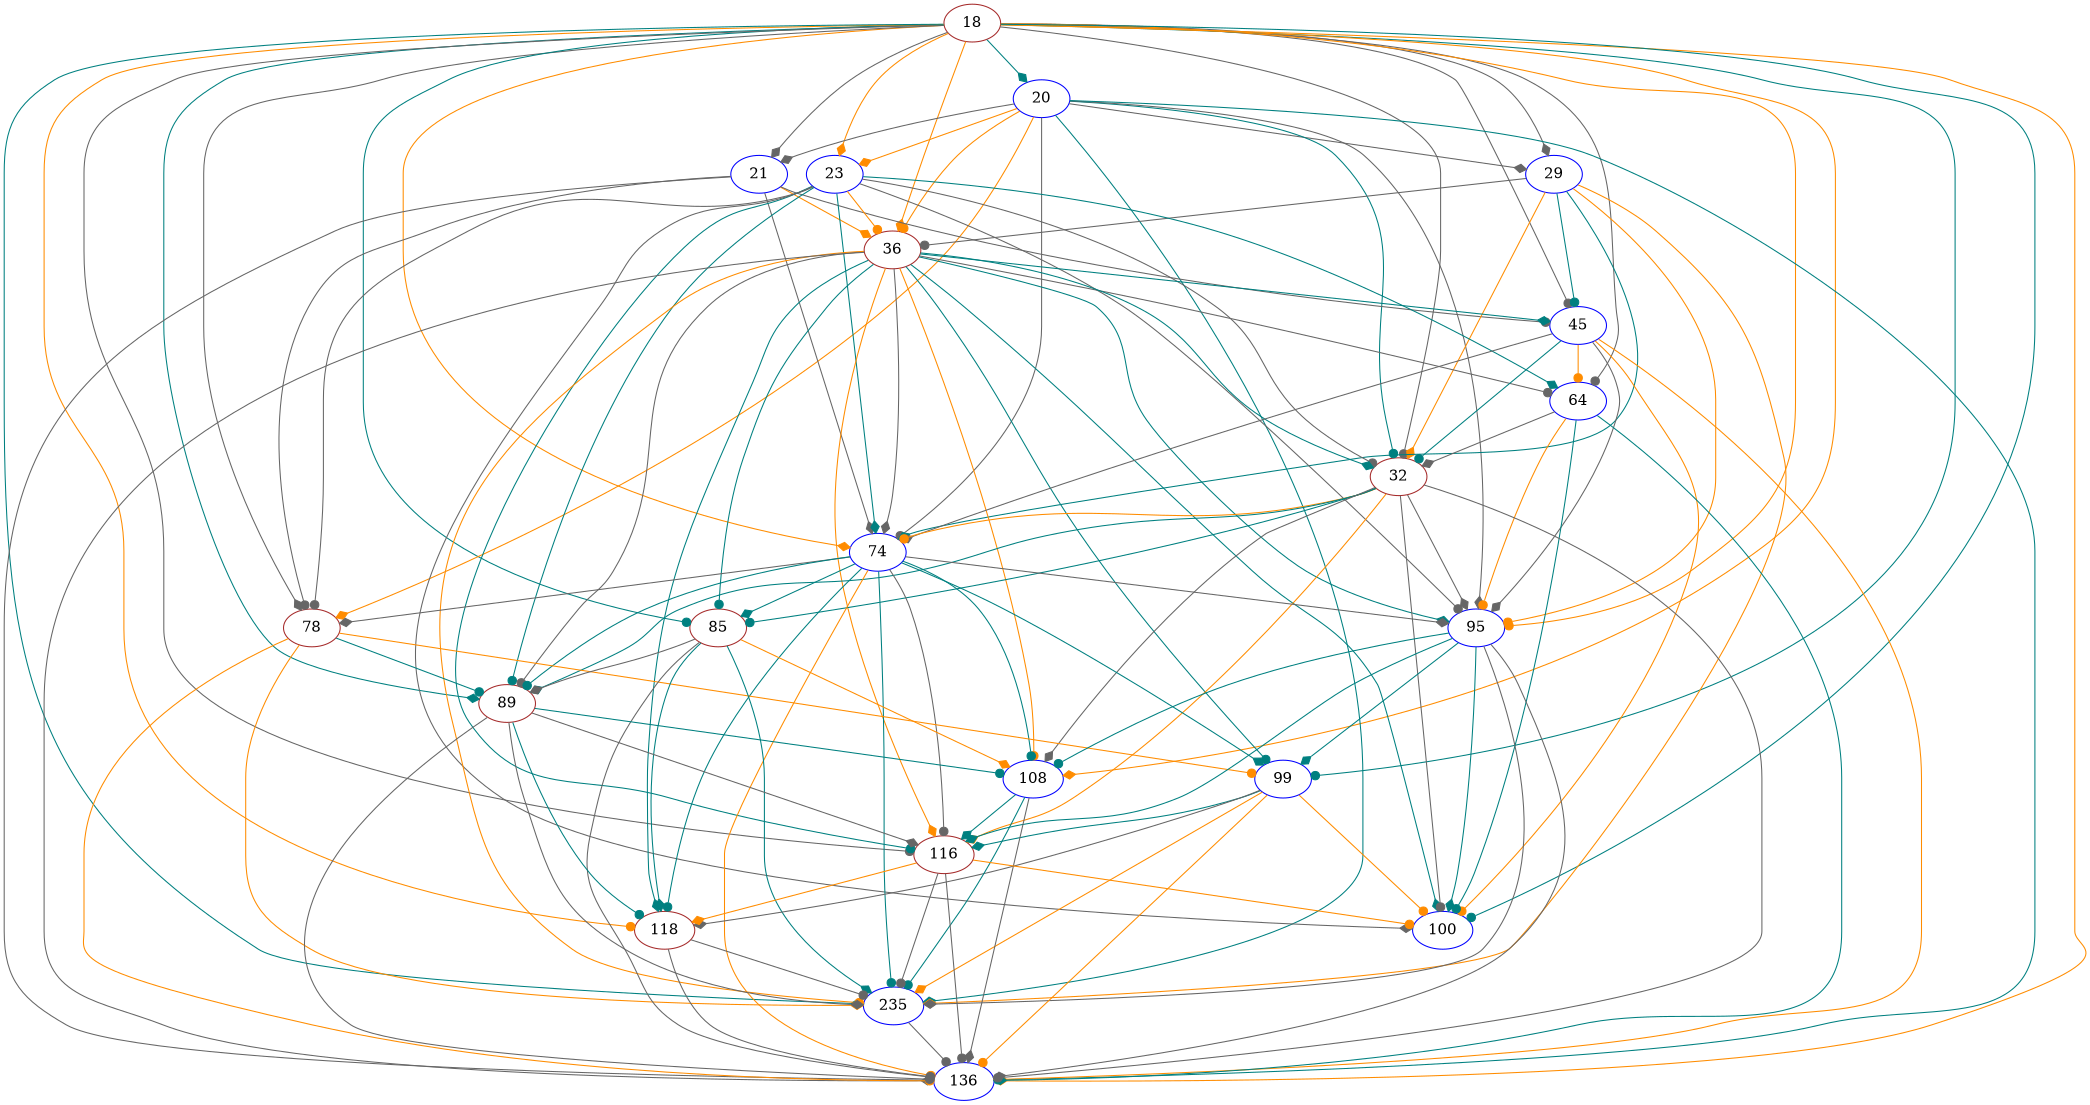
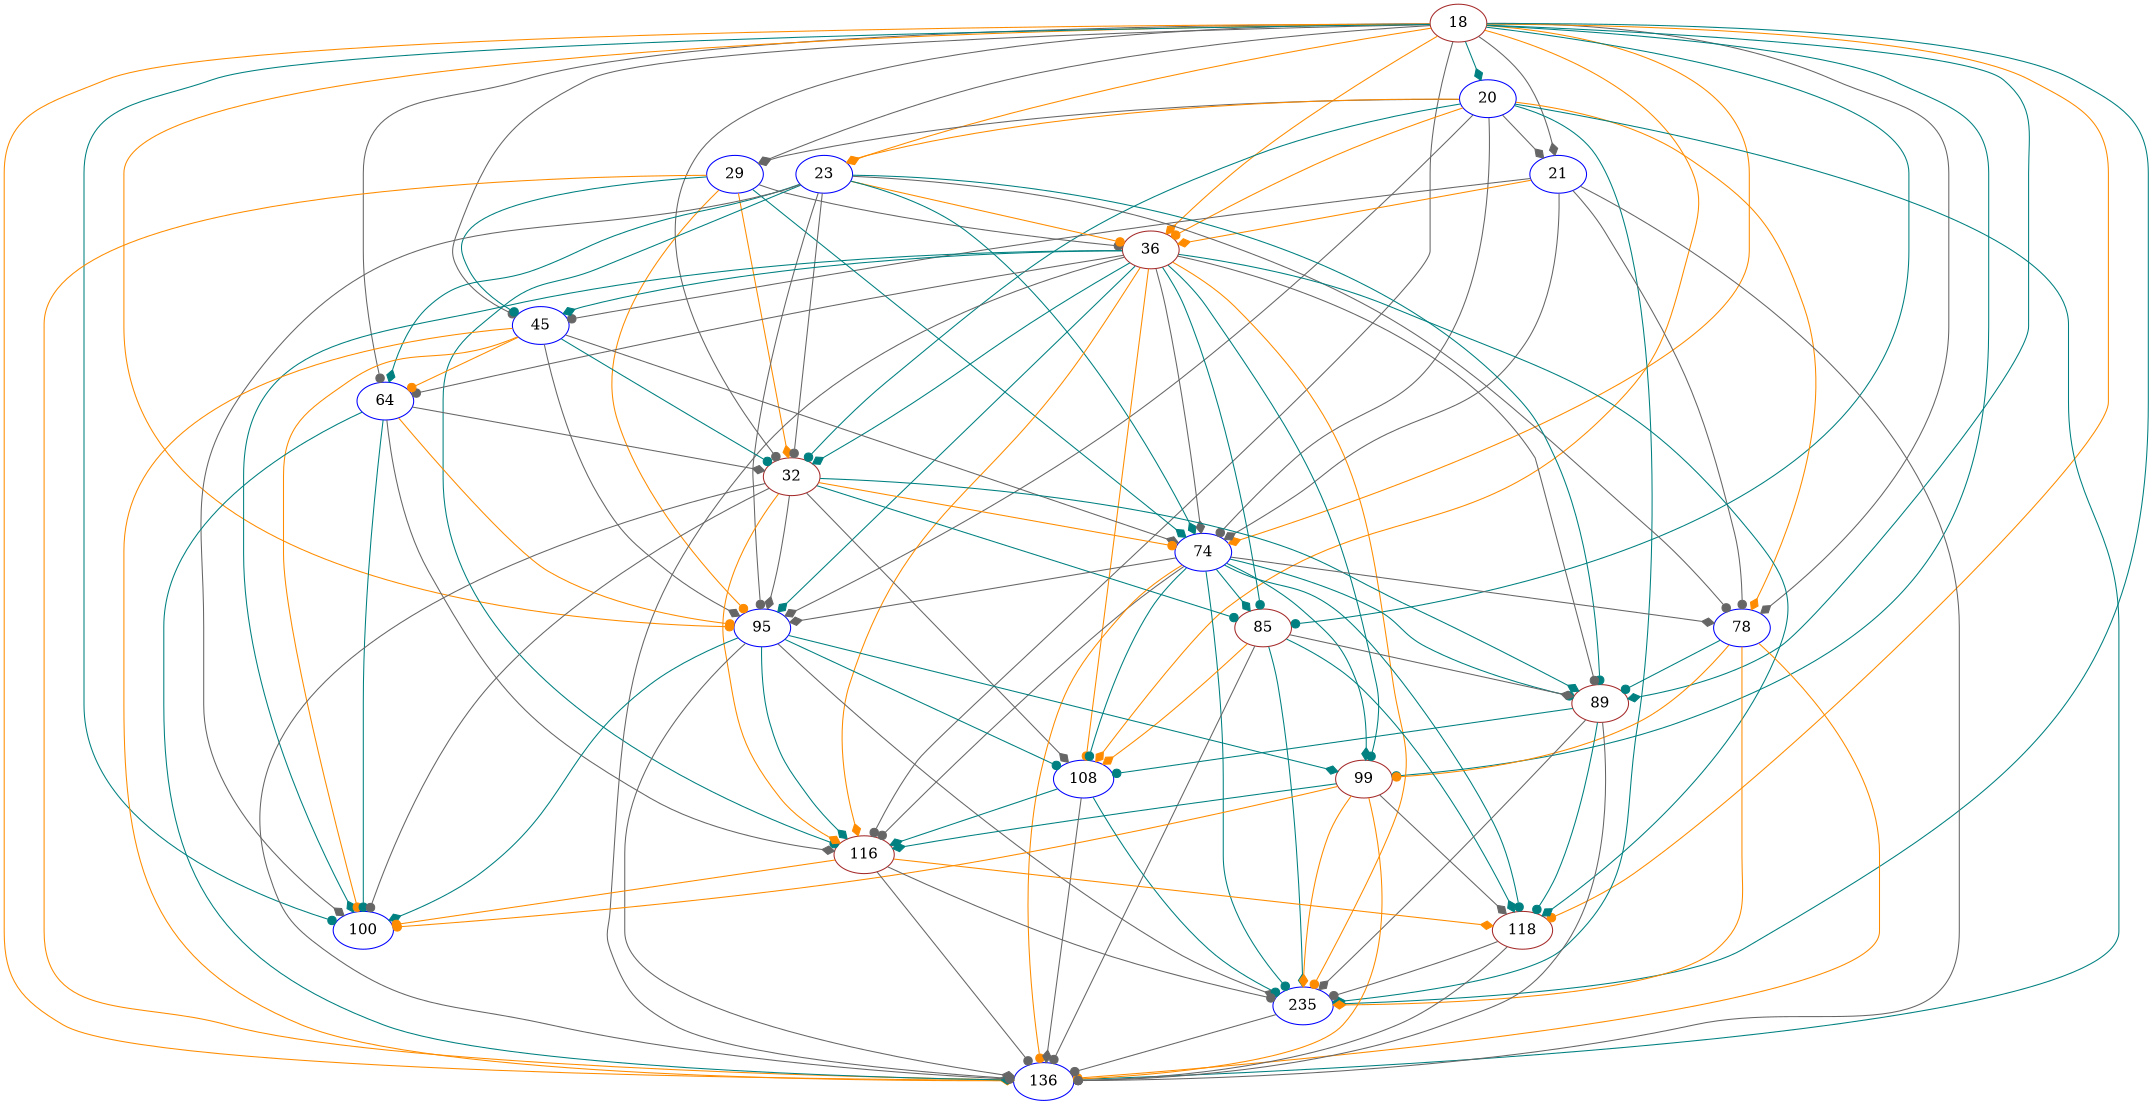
  digraph {
    node [color=blue]
    edge [arrowhead=diamond color=gray40]
    n1 [color=brown label=18]
    n2 [label=20]
    n3 [label=21]
    n4 [label=29]
    n5 [label=23]
    n6 [color=brown label=36]
    n7 [label=45]
    n8 [label=64]
    n9 [color=brown label=32]
    n10 [label=74]
-   n11 [color=brown label=78]
+   n11 [label=78]
    n12 [color=brown label=85]
    n13 [color=brown label=89]
    n14 [label=95]
-   n15 [label=99]
+   n15 [color=brown label=99]
    n16 [label=108]
    n17 [color=brown label=116]
    n18 [color=brown label=118]
    n19 [label=235]
    n20 [label=136]
    n21 [label=100]
    n1 -> n2 [color=teal]
    n1 -> n3
    n1 -> n4
    n1 -> n5 [color=darkorange]
    n1 -> n6 [color=darkorange]
    n1 -> n7 [arrowhead=dot]
    n1 -> n8 [arrowhead=dot]
    n1 -> n9 [arrowhead=dot]
    n1 -> n10 [color=darkorange]
    n1 -> n11
    n1 -> n12 [arrowhead=dot color=teal]
    n1 -> n13 [color=teal]
    n1 -> n14 [arrowhead=dot color=darkorange]
    n1 -> n15 [arrowhead=dot color=teal]
    n1 -> n16 [color=darkorange]
    n1 -> n17 [arrowhead=dot]
    n1 -> n18 [arrowhead=dot color=darkorange]
    n1 -> n19 [color=teal]
    n1 -> n20 [color=darkorange]
    n1 -> n21 [arrowhead=dot color=teal]
    n2 -> n3
    n2 -> n4
    n2 -> n5 [color=darkorange]
    n2 -> n6 [arrowhead=dot color=darkorange]
    n2 -> n9 [arrowhead=dot color=teal]
    n2 -> n10 [arrowhead=dot]
    n2 -> n11 [color=darkorange]
    n2 -> n14
    n2 -> n19 [color=teal]
    n2 -> n20 [arrowhead=dot color=teal]
    n3 -> n6 [color=darkorange]
    n3 -> n7 [arrowhead=dot]
    n3 -> n10
    n3 -> n11 [arrowhead=dot]
    n3 -> n20 [arrowhead=dot]
    n4 -> n6 [arrowhead=dot]
    n4 -> n7 [arrowhead=dot color=teal]
    n4 -> n9 [color=darkorange]
    n4 -> n10 [color=teal]
    n4 -> n14 [arrowhead=dot color=darkorange]
-   n4 -> n19 [color=darkorange]
+   n4 -> n20 [color=darkorange]
    n5 -> n6 [arrowhead=dot color=darkorange]
    n5 -> n8 [color=teal]
    n5 -> n9 [arrowhead=dot]
    n5 -> n10 [color=teal]
    n5 -> n11 [arrowhead=dot]
    n5 -> n13 [arrowhead=dot color=teal]
    n5 -> n14 [arrowhead=dot]
    n5 -> n17 [arrowhead=dot color=teal]
    n5 -> n21
    n6 -> n7 [color=teal]
    n6 -> n8 [arrowhead=dot]
    n6 -> n9 [color=teal]
    n6 -> n10
    n6 -> n12 [arrowhead=dot color=teal]
    n6 -> n13 [arrowhead=dot]
    n6 -> n14 [color=teal]
    n6 -> n15 [arrowhead=dot color=teal]
    n6 -> n16 [arrowhead=dot color=darkorange]
    n6 -> n17 [color=darkorange]
    n6 -> n18 [color=teal]
    n6 -> n19 [arrowhead=dot color=darkorange]
    n6 -> n20
    n6 -> n21 [color=teal]
    n7 -> n8 [arrowhead=dot color=darkorange]
    n7 -> n9 [arrowhead=dot color=teal]
    n7 -> n10
    n7 -> n14
    n7 -> n20 [color=darkorange]
    n7 -> n21 [arrowhead=dot color=darkorange]
    n8 -> n9
    n8 -> n14 [arrowhead=dot color=darkorange]
-   n13 -> n17
+   n8 -> n17
    n8 -> n20 [color=teal]
    n8 -> n21 [arrowhead=dot color=teal]
    n9 -> n10 [arrowhead=dot color=darkorange]
    n9 -> n12 [arrowhead=dot color=teal]
    n9 -> n13 [color=teal]
    n9 -> n14
    n9 -> n16
    n9 -> n17 [color=darkorange]
    n9 -> n20 [arrowhead=dot]
    n9 -> n21 [arrowhead=dot]
    n10 -> n11
    n10 -> n12 [color=teal]
    n10 -> n13 [arrowhead=dot color=teal]
    n10 -> n14
    n10 -> n15 [color=teal]
    n10 -> n16 [arrowhead=dot color=teal]
    n10 -> n17 [arrowhead=dot]
    n10 -> n18 [arrowhead=dot color=teal]
    n10 -> n19 [arrowhead=dot color=teal]
    n10 -> n20 [arrowhead=dot color=darkorange]
    n11 -> n13 [arrowhead=dot color=teal]
    n11 -> n15 [arrowhead=dot color=darkorange]
    n11 -> n19 [color=darkorange]
    n11 -> n20 [arrowhead=dot color=darkorange]
    n12 -> n13
    n12 -> n16 [color=darkorange]
    n12 -> n18 [color=teal]
    n12 -> n19 [color=teal]
    n12 -> n20 [arrowhead=dot]
    n13 -> n16 [arrowhead=dot color=teal]
    n13 -> n18 [arrowhead=dot color=teal]
    n13 -> n19
    n13 -> n20 [arrowhead=dot]
    n14 -> n15 [color=teal]
    n14 -> n16 [arrowhead=dot color=teal]
    n14 -> n17 [color=teal]
    n14 -> n19
    n14 -> n20
    n14 -> n21 [color=teal]
    n15 -> n17 [color=teal]
    n15 -> n18
    n15 -> n19 [color=darkorange]
    n15 -> n20 [arrowhead=dot color=darkorange]
    n15 -> n21 [arrowhead=dot color=darkorange]
    n16 -> n17 [color=teal]
    n16 -> n19 [arrowhead=dot color=teal]
    n16 -> n20
    n17 -> n18 [color=darkorange]
    n17 -> n19 [arrowhead=dot]
    n17 -> n20 [arrowhead=dot]
    n17 -> n21 [arrowhead=dot color=darkorange]
    n18 -> n19 [arrowhead=dot]
    n18 -> n20 [arrowhead=dot]
    n19 -> n20 [arrowhead=dot]
  }
